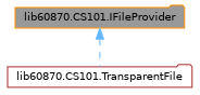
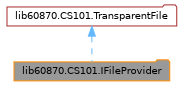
  digraph {
    node [fontname=Helvetica fontsize=10 shape=folder style=filled]
    n1 [color=darkorange fillcolor=grey60 fontcolor=black height=0.2 label="lib60870.CS101.IFileProvider" width=0.4]
    n2 [color=brown fillcolor=white height=0.2 label="lib60870.CS101.TransparentFile" width=0.4]
-   n1 -> n2 [color=steelblue1 dir=back fontname=Helvetica fontsize=10 labelfontname=Helvetica labelfontsize=10 style=dashed]
+   n2 -> n1 [color=steelblue1 dir=back fontname=Helvetica fontsize=10 labelfontname=Helvetica labelfontsize=10 style=dashed]
  }
